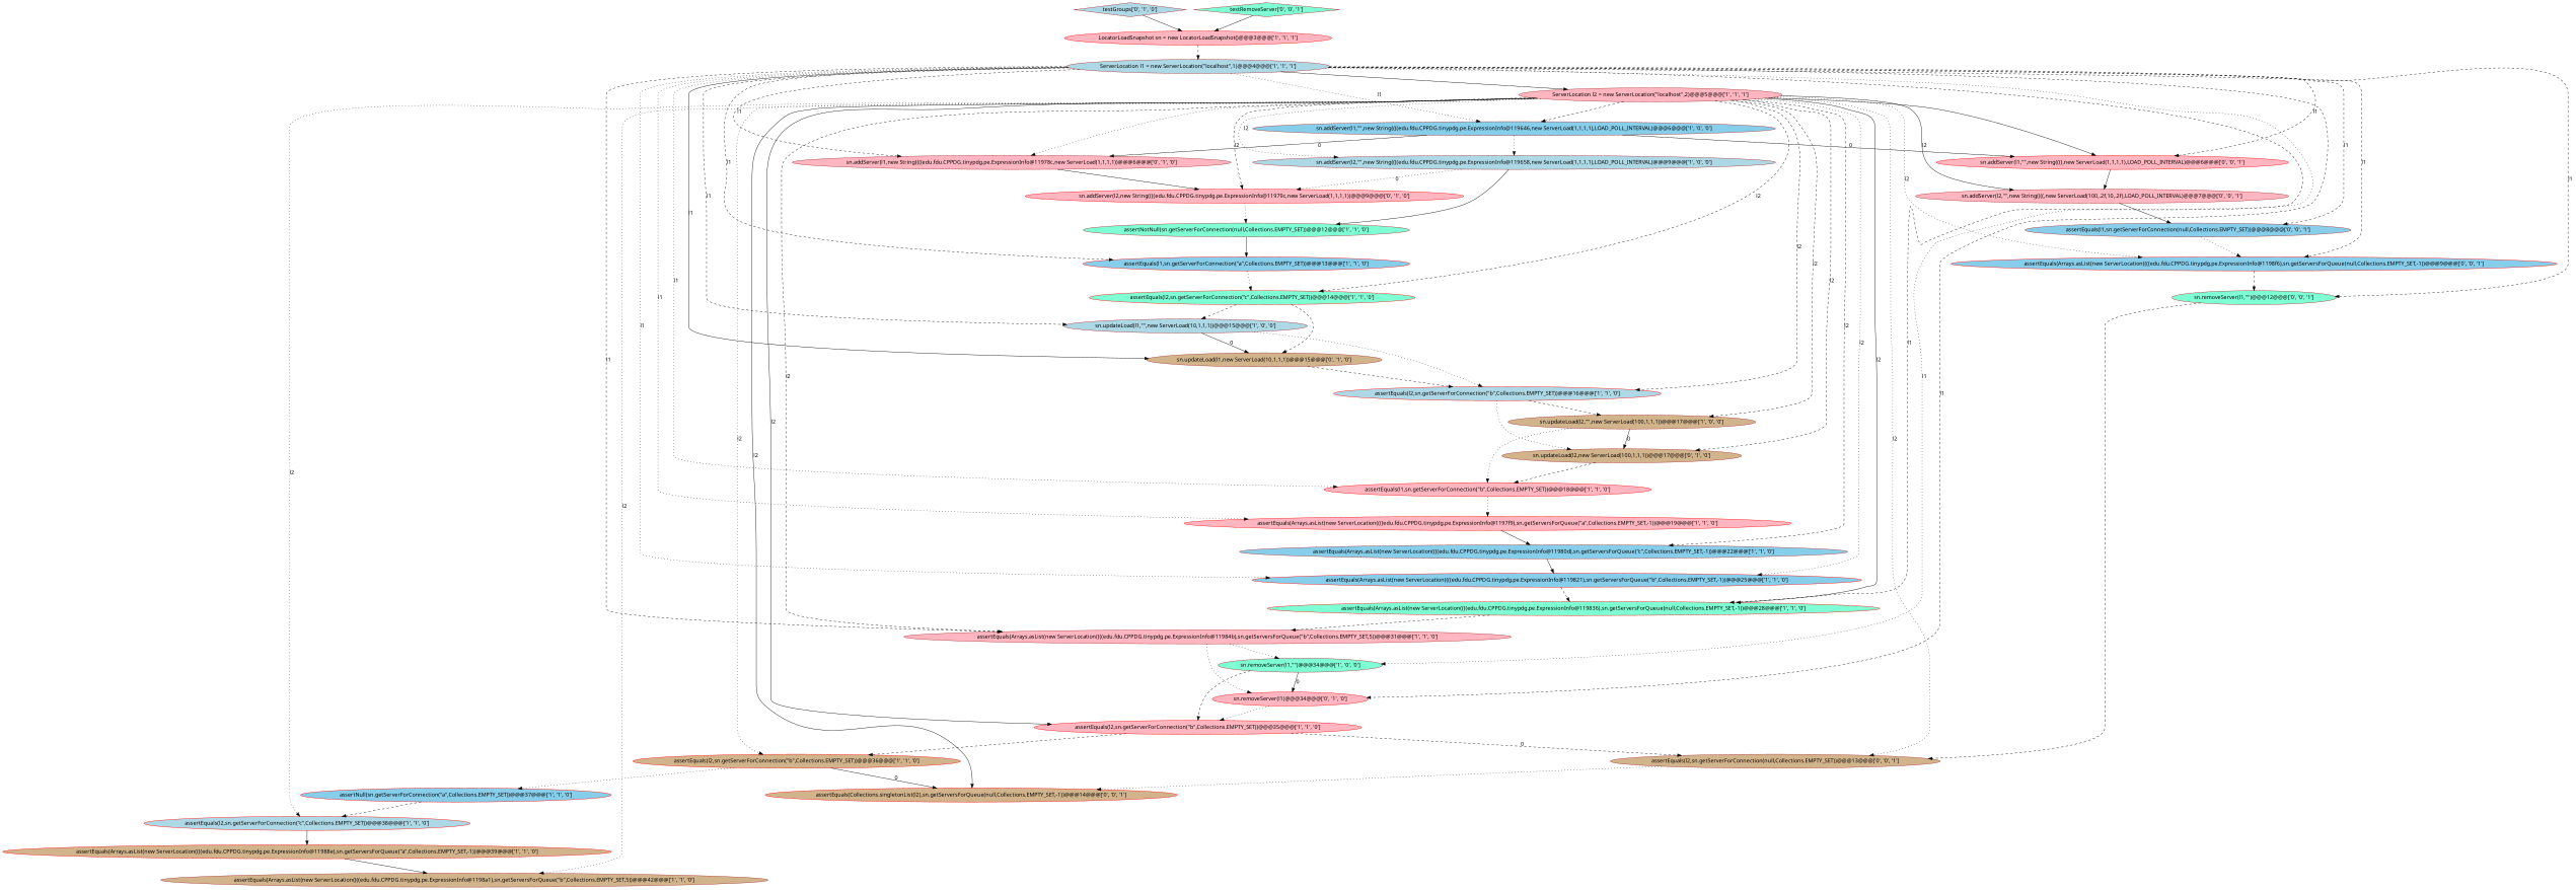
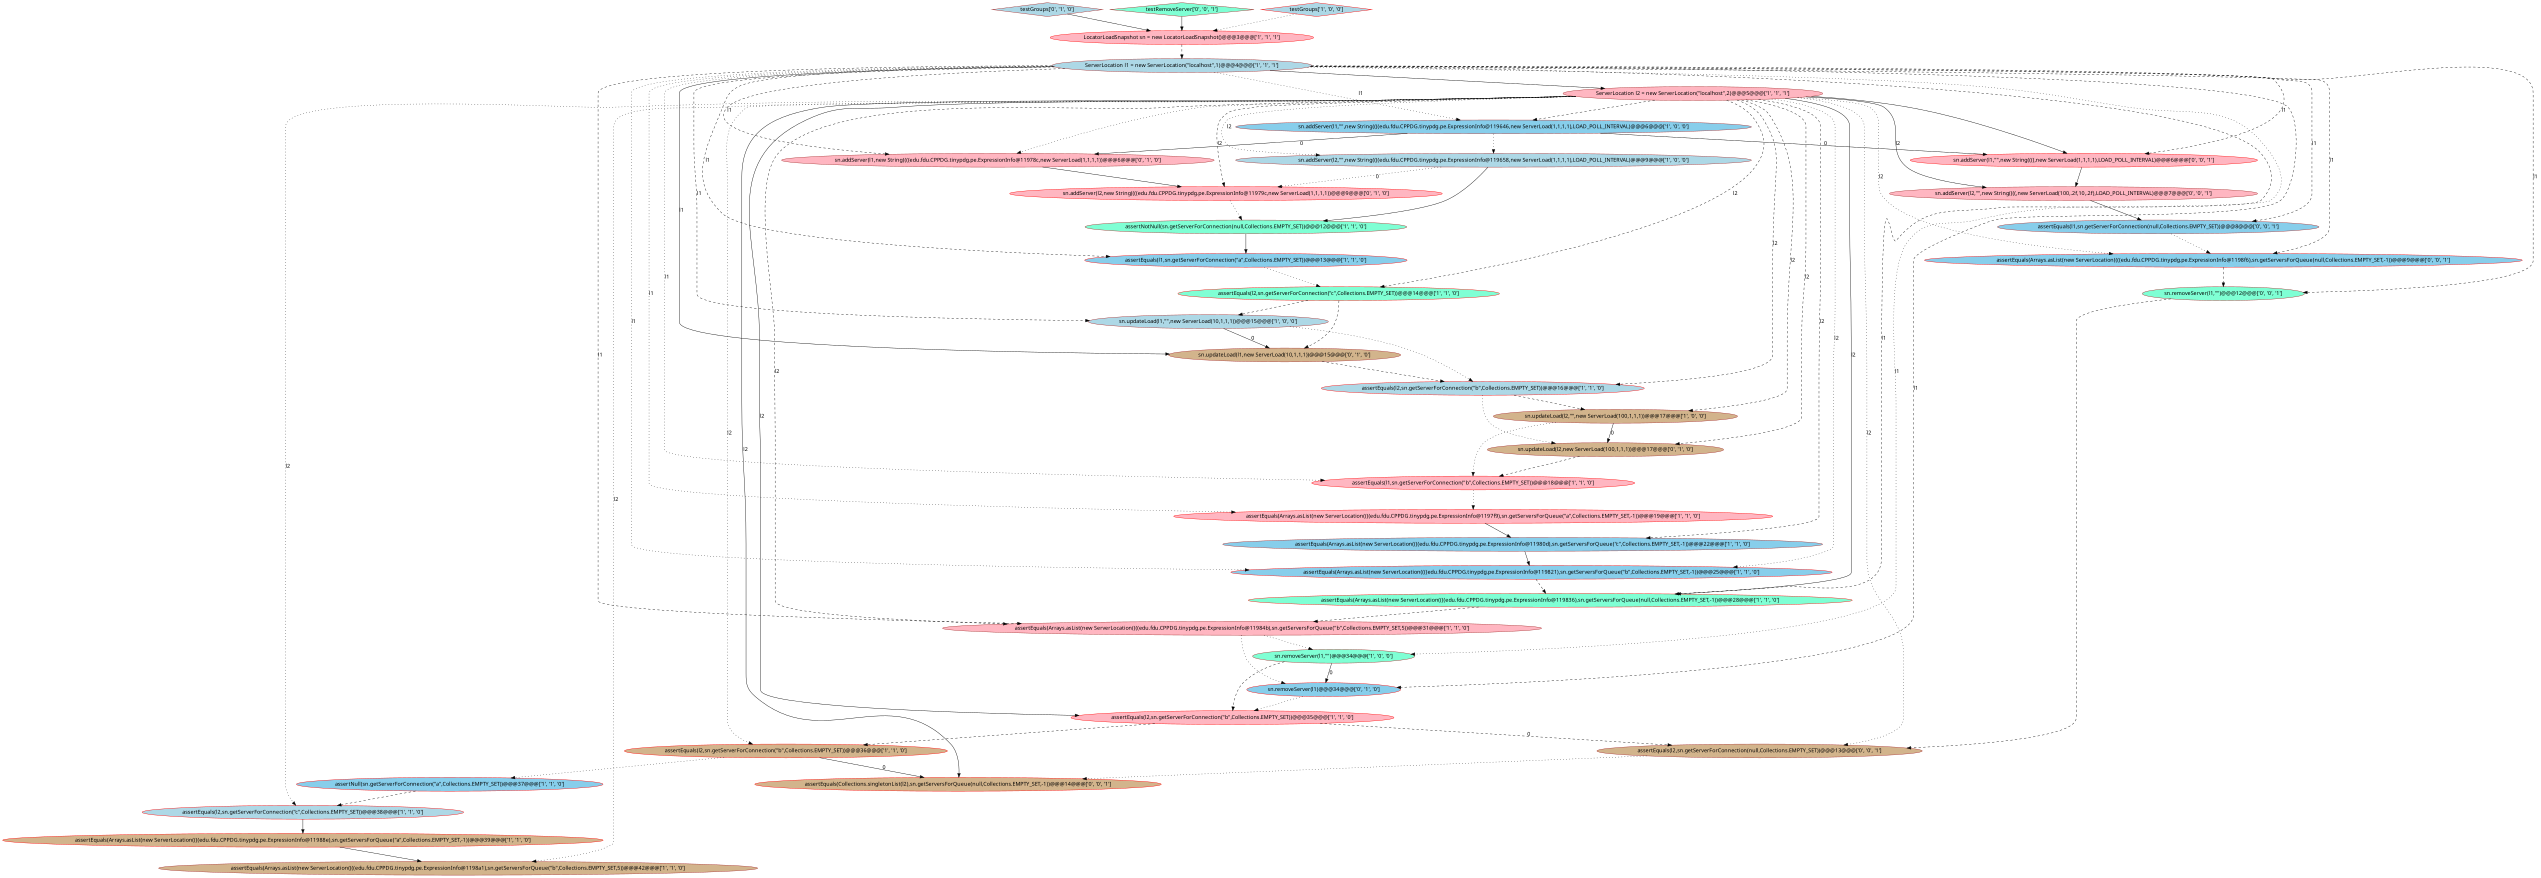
  digraph {
    fontname="Noto Sans"
    node [color=brown fillcolor=lightpink fontname="Noto Sans" shape=ellipse style=filled]
    edge [fontname="Noto Sans" style=dashed]
    n1 [fillcolor=tan label="sn.updateLoad(l1,new ServerLoad(10,1,1,1))@@@15@@@['0', '1', '0']"]
    n2 [color=red fillcolor=lightblue label="assertEquals(l2,sn.getServerForConnection(\"b\",Collections.EMPTY_SET))@@@16@@@['1', '1', '0']"]
    n3 [fillcolor=tan label="sn.updateLoad(l2,\"\",new ServerLoad(100,1,1,1))@@@17@@@['1', '0', '0']"]
    n4 [fillcolor=tan label="sn.updateLoad(l2,new ServerLoad(100,1,1,1))@@@17@@@['0', '1', '0']"]
    n5 [color=red label="assertEquals(l2,sn.getServerForConnection(\"b\",Collections.EMPTY_SET))@@@35@@@['1', '1', '0']"]
    n6 [color=red fillcolor=tan label="assertEquals(l2,sn.getServerForConnection(\"b\",Collections.EMPTY_SET))@@@36@@@['1', '1', '0']"]
    n7 [fillcolor=tan label="assertEquals(l2,sn.getServerForConnection(null,Collections.EMPTY_SET))@@@13@@@['0', '0', '1']"]
    n8 [color=red fillcolor=skyblue label="assertNull(sn.getServerForConnection(\"a\",Collections.EMPTY_SET))@@@37@@@['1', '1', '0']"]
    n9 [color=red fillcolor=tan label="assertEquals(Collections.singletonList(l2),sn.getServersForQueue(null,Collections.EMPTY_SET,-1))@@@14@@@['0', '0', '1']"]
    n10 [color=red fillcolor=skyblue label="assertEquals(Arrays.asList(new ServerLocation((((edu.fdu.CPPDG.tinypdg.pe.ExpressionInfo@119821),sn.getServersForQueue(\"b\",Collections.EMPTY_SET,-1))@@@25@@@['1', '1', '0']"]
    n11 [color=red fillcolor=aquamarine label="assertEquals(Arrays.asList(new ServerLocation((((edu.fdu.CPPDG.tinypdg.pe.ExpressionInfo@119836),sn.getServersForQueue(null,Collections.EMPTY_SET,-1))@@@28@@@['1', '1', '0']"]
    n12 [label="assertEquals(Arrays.asList(new ServerLocation((((edu.fdu.CPPDG.tinypdg.pe.ExpressionInfo@11984b),sn.getServersForQueue(\"b\",Collections.EMPTY_SET,5))@@@31@@@['1', '1', '0']"]
    n13 [fillcolor=lightblue label="sn.updateLoad(l1,\"\",new ServerLoad(10,1,1,1))@@@15@@@['1', '0', '0']"]
    n14 [label="sn.addServer(l2,\"\",new String((((,new ServerLoad(100,.2f,10,.2f),LOAD_POLL_INTERVAL)@@@7@@@['0', '0', '1']"]
    n15 [fillcolor=skyblue label="assertEquals(l1,sn.getServerForConnection(null,Collections.EMPTY_SET))@@@8@@@['0', '0', '1']"]
    n16 [color=red fillcolor=skyblue label="assertEquals(Arrays.asList(new ServerLocation((((edu.fdu.CPPDG.tinypdg.pe.ExpressionInfo@1198f6),sn.getServersForQueue(null,Collections.EMPTY_SET,-1))@@@9@@@['0', '0', '1']"]
    n17 [color=red fillcolor=lightblue label="assertEquals(l2,sn.getServerForConnection(\"c\",Collections.EMPTY_SET))@@@38@@@['1', '1', '0']"]
    n18 [color=red fillcolor=tan label="assertEquals(Arrays.asList(new ServerLocation((((edu.fdu.CPPDG.tinypdg.pe.ExpressionInfo@11988e),sn.getServersForQueue(\"a\",Collections.EMPTY_SET,-1))@@@39@@@['1', '1', '0']"]
    n19 [fillcolor=lightblue label="sn.addServer(l2,\"\",new String((((edu.fdu.CPPDG.tinypdg.pe.ExpressionInfo@119658,new ServerLoad(1,1,1,1),LOAD_POLL_INTERVAL)@@@9@@@['1', '0', '0']"]
    n20 [fillcolor=aquamarine label="assertNotNull(sn.getServerForConnection(null,Collections.EMPTY_SET))@@@12@@@['1', '1', '0']"]
    n21 [color=red label="sn.addServer(l2,new String((((edu.fdu.CPPDG.tinypdg.pe.ExpressionInfo@11979c,new ServerLoad(1,1,1,1))@@@9@@@['0', '1', '0']"]
    n22 [color=red fillcolor=skyblue label="assertEquals(l1,sn.getServerForConnection(\"a\",Collections.EMPTY_SET))@@@13@@@['1', '1', '0']"]
    n23 [fillcolor=lightblue label="testGroups['0', '1', '0']" shape=diamond]
    n24 [color=red label="LocatorLoadSnapshot sn = new LocatorLoadSnapshot()@@@3@@@['1', '1', '1']"]
    n25 [fillcolor=lightblue label="ServerLocation l1 = new ServerLocation(\"localhost\",1)@@@4@@@['1', '1', '1']"]
    n26 [color=red fillcolor=aquamarine label="assertEquals(l2,sn.getServerForConnection(\"c\",Collections.EMPTY_SET))@@@14@@@['1', '1', '0']"]
    n27 [fillcolor=tan label="assertEquals(Arrays.asList(new ServerLocation((((edu.fdu.CPPDG.tinypdg.pe.ExpressionInfo@1198a1),sn.getServersForQueue(\"b\",Collections.EMPTY_SET,5))@@@42@@@['1', '1', '0']"]
    n28 [fillcolor=aquamarine label="sn.removeServer(l1,\"\")@@@12@@@['0', '0', '1']"]
    n29 [color=red label="sn.addServer(l1,\"\",new String((((,new ServerLoad(1,1,1,1),LOAD_POLL_INTERVAL)@@@6@@@['0', '0', '1']"]
    n30 [color=red label="assertEquals(Arrays.asList(new ServerLocation((((edu.fdu.CPPDG.tinypdg.pe.ExpressionInfo@1197f9),sn.getServersForQueue(\"a\",Collections.EMPTY_SET,-1))@@@19@@@['1', '1', '0']"]
    n31 [fillcolor=skyblue label="assertEquals(Arrays.asList(new ServerLocation((((edu.fdu.CPPDG.tinypdg.pe.ExpressionInfo@11980d),sn.getServersForQueue(\"c\",Collections.EMPTY_SET,-1))@@@22@@@['1', '1', '0']"]
-   n32 [color=red label="sn.removeServer(l1)@@@34@@@['0', '1', '0']"]
+   n32 [color=red fillcolor=skyblue label="sn.removeServer(l1)@@@34@@@['0', '1', '0']"]
    n33 [fillcolor=skyblue label="sn.addServer(l1,\"\",new String((((edu.fdu.CPPDG.tinypdg.pe.ExpressionInfo@119646,new ServerLoad(1,1,1,1),LOAD_POLL_INTERVAL)@@@6@@@['1', '0', '0']"]
    n34 [color=red label="assertEquals(l1,sn.getServerForConnection(\"b\",Collections.EMPTY_SET))@@@18@@@['1', '1', '0']"]
    n35 [label="sn.addServer(l1,new String((((edu.fdu.CPPDG.tinypdg.pe.ExpressionInfo@11978c,new ServerLoad(1,1,1,1))@@@6@@@['0', '1', '0']"]
    n36 [label="ServerLocation l2 = new ServerLocation(\"localhost\",2)@@@5@@@['1', '1', '1']"]
    n37 [fillcolor=aquamarine label="sn.removeServer(l1,\"\")@@@34@@@['1', '0', '0']"]
    n38 [fillcolor=aquamarine label="testRemoveServer['0', '0', '1']" shape=diamond]
+   n39 [color=red fillcolor=lightblue label="testGroups['1', '0', '0']" shape=diamond]
    n1 -> n2
    n2 -> n3
    n2 -> n4 [style=dotted]
    n3 -> n4 [label=0 style=solid]
    n3 -> n34 [style=dotted]
    n4 -> n34
    n5 -> n6
    n5 -> n7 [label=0]
    n6 -> n8 [style=dotted]
    n6 -> n9 [label=0 style=solid]
    n7 -> n9 [style=dotted]
    n8 -> n17
    n10 -> n11
    n11 -> n12
    n12 -> n32 [style=dotted]
    n12 -> n37 [style=dotted]
    n13 -> n1 [label=0 style=solid]
    n13 -> n2 [style=dotted]
    n14 -> n15 [style=solid]
    n15 -> n16 [style=dotted]
    n16 -> n28
    n17 -> n18 [style=solid]
    n18 -> n27 [style=solid]
    n19 -> n20 [style=solid]
    n19 -> n21 [label=0 style=dotted]
    n20 -> n22 [style=solid]
    n21 -> n20 [style=dotted]
    n22 -> n26 [style=dotted]
    n23 -> n24 [style=solid]
    n24 -> n25
    n25 -> n1 [label=l1 style=solid]
    n25 -> n10 [label=l1 style=dotted]
    n25 -> n11 [label=l1]
    n25 -> n12 [label=l1]
    n25 -> n13 [label=l1]
    n25 -> n15 [label=l1]
    n25 -> n16 [label=l1]
    n25 -> n22 [label=l1]
    n25 -> n28 [label=l1]
    n25 -> n29 [label=l1]
    n25 -> n30 [label=l1 style=dotted]
    n25 -> n32 [label=l1]
    n25 -> n33 [label=l1 style=dotted]
    n25 -> n34 [label=l1 style=dotted]
    n25 -> n35 [label=l1]
    n25 -> n36 [style=solid]
    n25 -> n37 [label=l1 style=dotted]
    n26 -> n1
    n26 -> n13
    n28 -> n7
    n29 -> n14 [style=solid]
    n30 -> n31 [style=solid]
    n31 -> n10 [style=solid]
    n32 -> n5 [style=dotted]
    n33 -> n19 [style=dotted]
    n33 -> n29 [label=0 style=solid]
    n33 -> n35 [label=0 style=solid]
    n34 -> n30 [style=dotted]
    n35 -> n21 [style=solid]
    n36 -> n2 [label=l2]
    n36 -> n3 [label=l2]
    n36 -> n4 [label=l2]
    n36 -> n5 [label=l2 style=solid]
    n36 -> n6 [label=l2 style=dotted]
    n36 -> n7 [label=l2 style=dotted]
    n36 -> n9 [label=l2 style=solid]
    n36 -> n10 [label=l2 style=dotted]
    n36 -> n11 [label=l2 style=solid]
    n36 -> n12 [label=l2]
    n36 -> n14 [label=l2 style=solid]
    n36 -> n16 [label=l2 style=dotted]
    n36 -> n17 [label=l2 style=dotted]
    n36 -> n19 [label=l2 style=dotted]
    n36 -> n21 [label=l2]
    n36 -> n26 [label=l2]
    n36 -> n27 [label=l2 style=dotted]
    n36 -> n29 [style=solid]
    n36 -> n31 [label=l2]
    n36 -> n33
    n36 -> n35 [style=dotted]
    n37 -> n5
    n37 -> n32 [label=0 style=solid]
    n38 -> n24 [style=solid]
+   n39 -> n24 [style=dotted]
  }
